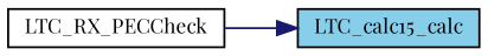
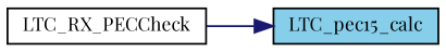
  digraph {
    rankdir=LR
    fontname="Playfair Display"
    node [color=black fontname="Playfair Display" fontsize=10 shape=record style=filled]
    n1 [fillcolor=white fontcolor=black height=0.2 label=LTC_RX_PECCheck width=0.4]
-   n2 [fillcolor=skyblue height=0.2 label=LTC_calc15_calc width=0.4]
+   n2 [fillcolor=skyblue height=0.2 label=LTC_pec15_calc width=0.4]
    n1 -> n2 [color=midnightblue fontname="Playfair Display" fontsize=10 labelfontname=Helvetica labelfontsize=10 style=solid]
  }
